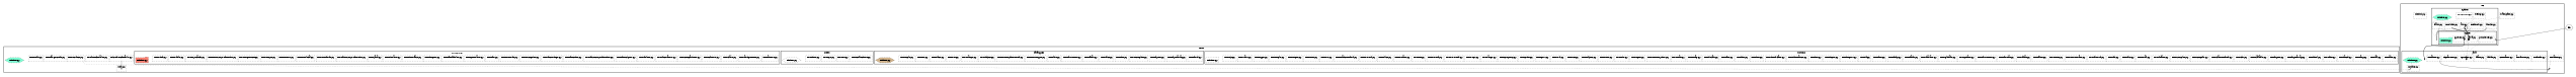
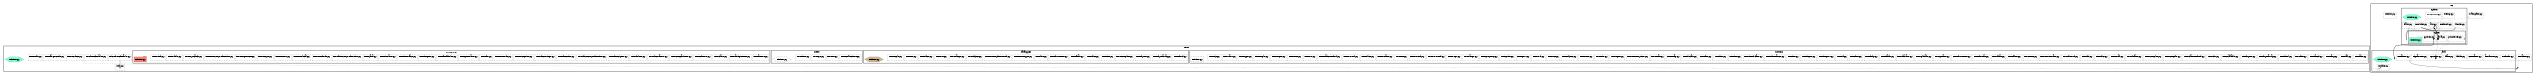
  strict digraph {
    compound=true
    concentrate=true
    node [shape=point style=invis]
    edge [color=gray40 style=dashed]
    GRAPH_DUMMY241
    GRAPH_DUMMY252
    GRAPH_DUMMY258
    GRAPH_DUMMY264
    GRAPH_DUMMY271
    GRAPH_DUMMY280
    GRAPH_DUMMY295
    GRAPH_DUMMY301
    GRAPH_DUMMY307
    GRAPH_DUMMY314
    GRAPH_DUMMY321
    GRAPH_DUMMY328
    GRAPH_DUMMY335
    GRAPH_DUMMY342
    GRAPH_DUMMY388
    GRAPH_DUMMY351
    GRAPH_DUMMY357
    GRAPH_DUMMY364
    GRAPH_DUMMY375
    GRAPH_DUMMY395
    GRAPH_DUMMY402
    GRAPH_DUMMY417
    GRAPH_DUMMY424
    GRAPH_DUMMY431
    GRAPH_DUMMY439
    GRAPH_DUMMY448
    GRAPH_DUMMY459
    GRAPH_DUMMY468
    GRAPH_DUMMY475
    GRAPH_DUMMY482
    GRAPH_DUMMY489
    GRAPH_DUMMY496
    GRAPH_DUMMY503
    GRAPH_DUMMY506
    GRAPH_DUMMY513
    GRAPH_DUMMY532
    GRAPH_DUMMY557
    GRAPH_DUMMY564
    GRAPH_DUMMY571
    GRAPH_DUMMY579
    GRAPH_DUMMY590
    GRAPH_DUMMY606
    GRAPH_DUMMY620
    GRAPH_DUMMY671
    GRAPH_DUMMY627
    GRAPH_DUMMY642
    GRAPH_DUMMY657
    GRAPH_DUMMY664
    GRAPH_DUMMY678
    GRAPH_DUMMY685
    GRAPH_DUMMY711
    GRAPH_DUMMY728
    GRAPH_DUMMY735
    GRAPH_DUMMY742
    GRAPH_DUMMY749
    GRAPH_DUMMY765
    GRAPH_DUMMY779
    GRAPH_DUMMY790
    GRAPH_DUMMY795
    GRAPH_DUMMY808
    GRAPH_DUMMY817
    GRAPH_DUMMY824
    GRAPH_DUMMY831
    GRAPH_DUMMY854
    GRAPH_DUMMY861
    GRAPH_DUMMY870
    GRAPH_DUMMY879
    GRAPH_DUMMY890
    GRAPH_DUMMY901
    n70 [label="__init__.py" shape=folder style="dashed,filled" fillcolor=white]
    GRAPH_DUMMY903
    GRAPH_DUMMY923
    GRAPH_DUMMY985
    GRAPH_DUMMY1067
    GRAPH_DUMMY1221
    GRAPH_DUMMY1088
    GRAPH_DUMMY1139
    GRAPH_DUMMY1183
    GRAPH_DUMMY1261
    GRAPH_DUMMY1340
    GRAPH_DUMMY1356
    GRAPH_DUMMY1370
    GRAPH_DUMMY1410
    GRAPH_DUMMY1440
    GRAPH_DUMMY1498
    GRAPH_DUMMY1528
    GRAPH_DUMMY1643
    GRAPH_DUMMY1693
    n89 [label="__init__.py" shape=hexagon style="dashed,filled" fillcolor=tan]
    GRAPH_DUMMY1721
    GRAPH_DUMMY1806
    GRAPH_DUMMY1815
    GRAPH_DUMMY1985
    GRAPH_DUMMY2047
    n95 [label="__init__.py" shape=hexagon style="dashed,filled" fillcolor=white]
    GRAPH_DUMMY2049
    GRAPH_DUMMY2056
    GRAPH_DUMMY2097
    GRAPH_DUMMY2132
    GRAPH_DUMMY2145
    GRAPH_DUMMY2206
    GRAPH_DUMMY2213
    GRAPH_DUMMY2228
    GRAPH_DUMMY2243
    GRAPH_DUMMY2316
    GRAPH_DUMMY2250
    GRAPH_DUMMY2257
    GRAPH_DUMMY2284
    GRAPH_DUMMY2293
    GRAPH_DUMMY2399
    GRAPH_DUMMY2484
    GRAPH_DUMMY2511
    GRAPH_DUMMY2572
    GRAPH_DUMMY2579
    GRAPH_DUMMY2588
    GRAPH_DUMMY2629
    GRAPH_DUMMY2638
    GRAPH_DUMMY2677
    GRAPH_DUMMY2688
    GRAPH_DUMMY2693
    GRAPH_DUMMY2704
    GRAPH_DUMMY2713
    GRAPH_DUMMY2720
    GRAPH_DUMMY2779
    GRAPH_DUMMY2802
    GRAPH_DUMMY2819
    n127 [label="__init__.py" shape=folder style="dashed,filled" fillcolor=salmon]
    GRAPH_DUMMY1695
    GRAPH_DUMMY2821
    GRAPH_DUMMY2837
    GRAPH_DUMMY2957
    GRAPH_DUMMY2968
    GRAPH_DUMMY3035
    GRAPH_DUMMY3317
    n135 [label="__init__.py" shape=hexagon style="dashed,filled" fillcolor=aquamarine]
    GRAPH_DUMMY4804
    GRAPH_DUMMY3456
    GRAPH_DUMMY4233
    GRAPH_DUMMY4575
    GRAPH_DUMMY4636
    GRAPH_DUMMY4874
    GRAPH_DUMMY4970
    GRAPH_DUMMY7320
    GRAPH_DUMMY7328
    GRAPH_DUMMY7326
    n146 [label="__init__.py" shape=hexagon style="dashed,filled" fillcolor=aquamarine]
    GRAPH_DUMMY8449
    GRAPH_DUMMY8522
    GRAPH_DUMMY8630
    GRAPH_DUMMY8687
    n151 [label="__init__.py" shape=folder style="dashed,filled" fillcolor=aquamarine]
    GRAPH_DUMMY7335
    GRAPH_DUMMY7653
    GRAPH_DUMMY7764
    GRAPH_DUMMY7897
    GRAPH_DUMMY7799
    GRAPH_DUMMY8234
    GRAPH_DUMMY8309
    GRAPH_DUMMY8689
    n160 [label="__init__.py" shape=hexagon style="dashed,filled" fillcolor=aquamarine]
    GRAPH_DUMMY8691
    GRAPH_DUMMY8732
    GRAPH_DUMMY8734
    GRAPH_DUMMY8731
-   55 [shape=hexagon style=filled fillcolor=white]
    subgraph cluster_1 {
      label=tests
      style=bold
      GRAPH_DUMMY3317
      n135
      subgraph cluster_2 {
        label=builtins
        style=bold
        GRAPH_DUMMY901
        n70
        subgraph cluster_3 {
          label="test_abs.py"
          style=dashed
          GRAPH_DUMMY241
        }
        subgraph cluster_4 {
          label="test_all.py"
          style=dashed
          GRAPH_DUMMY252
        }
        subgraph cluster_5 {
          label="test_any.py"
          style=dashed
          GRAPH_DUMMY258
        }
        subgraph cluster_6 {
          label="test_ascii.py"
          style=dashed
          GRAPH_DUMMY264
        }
        subgraph cluster_7 {
          label="test_bin.py"
          style=dashed
          GRAPH_DUMMY271
        }
        subgraph cluster_8 {
          label="test_bool.py"
          style=dashed
          GRAPH_DUMMY280
        }
        subgraph cluster_9 {
          label="test_bytearray.py"
          style=dashed
          GRAPH_DUMMY295
        }
        subgraph cluster_10 {
          label="test_bytes.py"
          style=dashed
          GRAPH_DUMMY301
        }
        subgraph cluster_11 {
          label="test_callable.py"
          style=dashed
          GRAPH_DUMMY307
        }
        subgraph cluster_12 {
          label="test_chr.py"
          style=dashed
          GRAPH_DUMMY314
        }
        subgraph cluster_13 {
          label="test_classmethod.py"
          style=dashed
          GRAPH_DUMMY321
        }
        subgraph cluster_14 {
          label="test_compile.py"
          style=dashed
          GRAPH_DUMMY328
        }
        subgraph cluster_15 {
          label="test_complex.py"
          style=dashed
          GRAPH_DUMMY335
        }
        subgraph cluster_16 {
          label="test_delattr.py"
          style=dashed
          GRAPH_DUMMY342
        }
        subgraph cluster_17 {
          label="test_eval.py"
          style=dashed
          GRAPH_DUMMY388
        }
        subgraph cluster_18 {
          label="test_dict.py"
          style=dashed
          GRAPH_DUMMY351
        }
        subgraph cluster_19 {
          label="test_dir.py"
          style=dashed
          GRAPH_DUMMY357
        }
        subgraph cluster_20 {
          label="test_divmod.py"
          style=dashed
          GRAPH_DUMMY364
        }
        subgraph cluster_21 {
          label="test_enumerate.py"
          style=dashed
          GRAPH_DUMMY375
        }
        subgraph cluster_22 {
          label="test_exec.py"
          style=dashed
          GRAPH_DUMMY395
        }
        subgraph cluster_23 {
          label="test_filter.py"
          style=dashed
          GRAPH_DUMMY402
        }
        subgraph cluster_24 {
          label="test_float.py"
          style=dashed
          GRAPH_DUMMY417
        }
        subgraph cluster_25 {
          label="test_format.py"
          style=dashed
          GRAPH_DUMMY424
        }
        subgraph cluster_26 {
          label="test_frozenset.py"
          style=dashed
          GRAPH_DUMMY431
        }
        subgraph cluster_27 {
          label="test_getattr.py"
          style=dashed
          GRAPH_DUMMY439
        }
        subgraph cluster_28 {
          label="test_globals.py"
          style=dashed
          GRAPH_DUMMY448
        }
        subgraph cluster_29 {
          label="test_hasattr.py"
          style=dashed
          GRAPH_DUMMY459
        }
        subgraph cluster_30 {
          label="test_hash.py"
          style=dashed
          GRAPH_DUMMY468
        }
        subgraph cluster_31 {
          label="test_help.py"
          style=dashed
          GRAPH_DUMMY475
        }
        subgraph cluster_32 {
          label="test_hex.py"
          style=dashed
          GRAPH_DUMMY482
        }
        subgraph cluster_33 {
          label="test_id.py"
          style=dashed
          GRAPH_DUMMY489
        }
        subgraph cluster_34 {
          label="test_import.py"
          style=dashed
          GRAPH_DUMMY496
        }
        subgraph cluster_35 {
          label="test_input.py"
          style=dashed
          GRAPH_DUMMY503
        }
        subgraph cluster_36 {
          label="test_int.py"
          style=dashed
          GRAPH_DUMMY506
        }
        subgraph cluster_37 {
          label="test_isinstance.py"
          style=dashed
          GRAPH_DUMMY513
        }
        subgraph cluster_38 {
          label="test_issubclass.py"
          style=dashed
          GRAPH_DUMMY532
        }
        subgraph cluster_39 {
          label="test_iter.py"
          style=dashed
          GRAPH_DUMMY557
        }
        subgraph cluster_40 {
          label="test_len.py"
          style=dashed
          GRAPH_DUMMY564
        }
        subgraph cluster_41 {
          label="test_list.py"
          style=dashed
          GRAPH_DUMMY571
        }
        subgraph cluster_42 {
          label="test_locals.py"
          style=dashed
          GRAPH_DUMMY579
        }
        subgraph cluster_43 {
          label="test_map.py"
          style=dashed
          GRAPH_DUMMY590
        }
        subgraph cluster_44 {
          label="test_max.py"
          style=dashed
          GRAPH_DUMMY606
        }
        subgraph cluster_45 {
          label="test_memoryview.py"
          style=dashed
          GRAPH_DUMMY620
        }
        subgraph cluster_46 {
          label="test_open.py"
          style=dashed
          GRAPH_DUMMY671
        }
        subgraph cluster_47 {
          label="test_min.py"
          style=dashed
          GRAPH_DUMMY627
        }
        subgraph cluster_48 {
          label="test_next.py"
          style=dashed
          GRAPH_DUMMY642
        }
        subgraph cluster_49 {
          label="test_object.py"
          style=dashed
          GRAPH_DUMMY657
        }
        subgraph cluster_50 {
          label="test_oct.py"
          style=dashed
          GRAPH_DUMMY664
        }
        subgraph cluster_51 {
          label="test_ord.py"
          style=dashed
          GRAPH_DUMMY678
        }
        subgraph cluster_52 {
          label="test_pow.py"
          style=dashed
          GRAPH_DUMMY685
        }
        subgraph cluster_53 {
          label="test_print.py"
          style=dashed
          GRAPH_DUMMY711
        }
        subgraph cluster_54 {
          label="test_property.py"
          style=dashed
          GRAPH_DUMMY728
        }
        subgraph cluster_55 {
          label="test_range.py"
          style=dashed
          GRAPH_DUMMY735
        }
        subgraph cluster_56 {
          label="test_repr.py"
          style=dashed
          GRAPH_DUMMY742
        }
        subgraph cluster_57 {
          label="test_reversed.py"
          style=dashed
          GRAPH_DUMMY749
        }
        subgraph cluster_58 {
          label="test_round.py"
          style=dashed
          GRAPH_DUMMY765
        }
        subgraph cluster_59 {
          label="test_set.py"
          style=dashed
          GRAPH_DUMMY779
        }
        subgraph cluster_60 {
          label="test_setattr.py"
          style=dashed
          GRAPH_DUMMY790
        }
        subgraph cluster_61 {
          label="test_slice.py"
          style=dashed
          GRAPH_DUMMY795
        }
        subgraph cluster_62 {
          label="test_sorted.py"
          style=dashed
          GRAPH_DUMMY808
        }
        subgraph cluster_63 {
          label="test_staticmethod.py"
          style=dashed
          GRAPH_DUMMY817
        }
        subgraph cluster_64 {
          label="test_str.py"
          style=dashed
          GRAPH_DUMMY824
        }
        subgraph cluster_65 {
          label="test_sum.py"
          style=dashed
          GRAPH_DUMMY831
        }
        subgraph cluster_66 {
          label="test_super.py"
          style=dashed
          GRAPH_DUMMY854
        }
        subgraph cluster_67 {
          label="test_tuple.py"
          style=dashed
          GRAPH_DUMMY861
        }
        subgraph cluster_68 {
          label="test_type.py"
          style=dashed
          GRAPH_DUMMY870
        }
        subgraph cluster_69 {
          label="test_vars.py"
          style=dashed
          GRAPH_DUMMY879
        }
        subgraph cluster_70 {
          label="test_zip.py"
          style=dashed
          GRAPH_DUMMY890
        }
      }
      subgraph cluster_71 {
        label=datatypes
        style=bold
        GRAPH_DUMMY1693
        n89
        subgraph cluster_72 {
          label="test_bool.py"
          style=dashed
          GRAPH_DUMMY903
        }
        subgraph cluster_73 {
          label="test_bytearray.py"
          style=dashed
          GRAPH_DUMMY923
        }
        subgraph cluster_74 {
          label="test_bytes.py"
          style=dashed
          GRAPH_DUMMY985
        }
        subgraph cluster_75 {
          label="test_complex.py"
          style=dashed
          GRAPH_DUMMY1067
        }
        subgraph cluster_76 {
          label="test_int.py"
          style=dashed
          GRAPH_DUMMY1221
        }
        subgraph cluster_77 {
          label="test_dict.py"
          style=dashed
          GRAPH_DUMMY1088
        }
        subgraph cluster_78 {
          label="test_float.py"
          style=dashed
          GRAPH_DUMMY1139
        }
        subgraph cluster_79 {
          label="test_frozenset.py"
          style=dashed
          GRAPH_DUMMY1183
        }
        subgraph cluster_80 {
          label="test_list.py"
          style=dashed
          GRAPH_DUMMY1261
        }
        subgraph cluster_81 {
          label="test_NoneType.py"
          style=dashed
          GRAPH_DUMMY1340
        }
        subgraph cluster_82 {
          label="test_NotImplemented.py"
          style=dashed
          GRAPH_DUMMY1356
        }
        subgraph cluster_83 {
          label="test_object.py"
          style=dashed
          GRAPH_DUMMY1370
        }
        subgraph cluster_84 {
          label="test_range.py"
          style=dashed
          GRAPH_DUMMY1410
        }
        subgraph cluster_85 {
          label="test_set.py"
          style=dashed
          GRAPH_DUMMY1440
        }
        subgraph cluster_86 {
          label="test_slice.py"
          style=dashed
          GRAPH_DUMMY1498
        }
        subgraph cluster_87 {
          label="test_str.py"
          style=dashed
          GRAPH_DUMMY1528
        }
        subgraph cluster_88 {
          label="test_tuple.py"
          style=dashed
          GRAPH_DUMMY1643
        }
      }
      subgraph cluster_89 {
        label=stdlib
        style=bold
        GRAPH_DUMMY2047
        n95
        subgraph cluster_90 {
          label="test_collections.py"
          style=dashed
          GRAPH_DUMMY1721
        }
        subgraph cluster_91 {
          label="test_os.py"
          style=dashed
          GRAPH_DUMMY1806
        }
        subgraph cluster_92 {
          label="test_sys.py"
          style=dashed
          GRAPH_DUMMY1815
        }
        subgraph cluster_93 {
          label="test_time.py"
          style=dashed
          GRAPH_DUMMY1985
        }
      }
      subgraph cluster_94 {
        label=structures
        style=bold
        GRAPH_DUMMY2819
        n127
        subgraph cluster_95 {
          label="test_assert.py"
          style=dashed
          GRAPH_DUMMY2049
        }
        subgraph cluster_96 {
          label="test_assignment.py"
          style=dashed
          GRAPH_DUMMY2056
        }
        subgraph cluster_97 {
          label="test_class.py"
          style=dashed
          GRAPH_DUMMY2097
        }
        subgraph cluster_98 {
          label="test_closure.py"
          style=dashed
          GRAPH_DUMMY2132
        }
        subgraph cluster_99 {
          label="test_comparisons.py"
          style=dashed
          GRAPH_DUMMY2145
        }
        subgraph cluster_100 {
          label="test_decorators.py"
          style=dashed
          GRAPH_DUMMY2206
        }
        subgraph cluster_101 {
          label="test_delete.py"
          style=dashed
          GRAPH_DUMMY2213
        }
        subgraph cluster_102 {
          label="test_descriptor.py"
          style=dashed
          GRAPH_DUMMY2228
        }
        subgraph cluster_103 {
          label="test_dict_comprehension.py"
          style=dashed
          GRAPH_DUMMY2243
        }
        subgraph cluster_104 {
          label="test_function.py"
          style=dashed
          GRAPH_DUMMY2316
        }
        subgraph cluster_105 {
          label="test_docstrings.py"
          style=dashed
          GRAPH_DUMMY2250
        }
        subgraph cluster_106 {
          label="test_exception.py"
          style=dashed
          GRAPH_DUMMY2257
        }
        subgraph cluster_107 {
          label="test_extends.py"
          style=dashed
          GRAPH_DUMMY2284
        }
        subgraph cluster_108 {
          label="test_for.py"
          style=dashed
          GRAPH_DUMMY2293
        }
        subgraph cluster_109 {
          label="test_generator.py"
          style=dashed
          GRAPH_DUMMY2399
        }
        subgraph cluster_110 {
          label="test_if_elif_else.py"
          style=dashed
          GRAPH_DUMMY2484
        }
        subgraph cluster_111 {
          label="test_import.py"
          style=dashed
          GRAPH_DUMMY2511
        }
        subgraph cluster_112 {
          label="test_interface.py"
          style=dashed
          GRAPH_DUMMY2572
        }
        subgraph cluster_113 {
          label="test_iterator.py"
          style=dashed
          GRAPH_DUMMY2579
        }
        subgraph cluster_114 {
          label="test_java.py"
          style=dashed
          GRAPH_DUMMY2588
        }
        subgraph cluster_115 {
          label="test_list_comprehension.py"
          style=dashed
          GRAPH_DUMMY2629
        }
        subgraph cluster_116 {
          label="test_methods.py"
          style=dashed
          GRAPH_DUMMY2638
        }
        subgraph cluster_117 {
          label="test_nonlocal.py"
          style=dashed
          GRAPH_DUMMY2677
        }
        subgraph cluster_118 {
          label="test_return.py"
          style=dashed
          GRAPH_DUMMY2688
        }
        subgraph cluster_119 {
          label="test_scope.py"
          style=dashed
          GRAPH_DUMMY2693
        }
        subgraph cluster_120 {
          label="test_sequences.py"
          style=dashed
          GRAPH_DUMMY2704
        }
        subgraph cluster_121 {
          label="test_set_comprehension.py"
          style=dashed
          GRAPH_DUMMY2713
        }
        subgraph cluster_122 {
          label="test_try_catch.py"
          style=dashed
          GRAPH_DUMMY2720
        }
        subgraph cluster_123 {
          label="test_while.py"
          style=dashed
          GRAPH_DUMMY2779
        }
        subgraph cluster_124 {
          label="test_with.py"
          style=dashed
          GRAPH_DUMMY2802
        }
      }
      subgraph cluster_125 {
        label="microbenchmarks.py"
        style=dashed
        GRAPH_DUMMY1695
      }
      subgraph cluster_126 {
        label="test_benchmarks.py"
        style=dashed
        GRAPH_DUMMY2821
      }
      subgraph cluster_127 {
        label="test_codecs.py"
        style=dashed
        GRAPH_DUMMY2837
      }
      subgraph cluster_128 {
        label="test_large_code.py"
        style=dashed
        GRAPH_DUMMY2957
      }
      subgraph cluster_129 {
        label="test_utils.py"
        style=dashed
        GRAPH_DUMMY2968
      }
      subgraph cluster_130 {
        label="utils.py"
        style=dashed
        GRAPH_DUMMY3035
      }
    }
    subgraph cluster_131 {
      label=voc
      style=bold
      GRAPH_DUMMY8731
      subgraph cluster_132 {
        label=java
        style=bold
        GRAPH_DUMMY7326
        n146
        subgraph cluster_133 {
          label="methods.py"
          style=dashed
          GRAPH_DUMMY4804
        }
        subgraph cluster_134 {
          label="attributes.py"
          style=dashed
          GRAPH_DUMMY3456
        }
        subgraph cluster_135 {
          label="constants.py"
          style=dashed
          GRAPH_DUMMY4233
        }
        subgraph cluster_136 {
          label="fields.py"
          style=dashed
          GRAPH_DUMMY4575
        }
        subgraph cluster_137 {
          label="klass.py"
          style=dashed
          GRAPH_DUMMY4636
        }
        subgraph cluster_138 {
          label="mutf_8.py"
          style=dashed
          GRAPH_DUMMY4874
        }
        subgraph cluster_139 {
          label="opcodes.py"
          style=dashed
          GRAPH_DUMMY4970
        }
        subgraph cluster_140 {
          label="signatures.py"
          style=dashed
          GRAPH_DUMMY7320
        }
        subgraph cluster_141 {
          label="__main__.py"
          style=dashed
          GRAPH_DUMMY7328
        }
      }
      subgraph cluster_142 {
        label=python
        style=bold
        GRAPH_DUMMY8689
        n160
        subgraph cluster_143 {
          label=types
          style=bold
          GRAPH_DUMMY8687
          n151
          subgraph cluster_144 {
            label="java.py"
            style=dashed
            GRAPH_DUMMY8449
          }
          subgraph cluster_145 {
            label="primitives.py"
            style=dashed
            GRAPH_DUMMY8522
          }
          subgraph cluster_146 {
            label="python.py"
            style=dashed
            GRAPH_DUMMY8630
          }
        }
        subgraph cluster_147 {
          label="ast.py"
          style=dashed
          GRAPH_DUMMY7335
        }
        subgraph cluster_148 {
          label="blocks.py"
          style=dashed
          GRAPH_DUMMY7653
        }
        subgraph cluster_149 {
          label="debug.py"
          style=dashed
          GRAPH_DUMMY7764
        }
        subgraph cluster_150 {
          label="methods.py"
          style=dashed
          GRAPH_DUMMY7897
        }
        subgraph cluster_151 {
          label="klass.py"
          style=dashed
          GRAPH_DUMMY7799
        }
        subgraph cluster_152 {
          label="modules.py"
          style=dashed
          GRAPH_DUMMY8234
        }
        subgraph cluster_153 {
          label="structures.py"
          style=dashed
          GRAPH_DUMMY8309
        }
      }
      subgraph cluster_154 {
        label="transpiler.py"
        style=dashed
        GRAPH_DUMMY8691
      }
      subgraph cluster_155 {
        label="__init__.py"
        style=dashed
        GRAPH_DUMMY8732
      }
      subgraph cluster_156 {
        label="__main__.py"
        style=dashed
        GRAPH_DUMMY8734
      }
    }
    GRAPH_DUMMY1695 -> GRAPH_DUMMY3035 [style=bold]
    GRAPH_DUMMY2837 -> GRAPH_DUMMY4874
    GRAPH_DUMMY7328 -> GRAPH_DUMMY8731 [style=bold]
    n146 -> GRAPH_DUMMY4874
    GRAPH_DUMMY8449 -> GRAPH_DUMMY4970 [color=black]
    GRAPH_DUMMY8522 -> GRAPH_DUMMY4970
    GRAPH_DUMMY8630 -> GRAPH_DUMMY4970 [style=dotted]
    GRAPH_DUMMY8630 -> GRAPH_DUMMY7326 [color=black style=bold]
    GRAPH_DUMMY7335 -> GRAPH_DUMMY4970 [color=black]
    GRAPH_DUMMY7335 -> GRAPH_DUMMY8449 [color=black style=bold]
    GRAPH_DUMMY7335 -> GRAPH_DUMMY8630
    GRAPH_DUMMY7335 -> GRAPH_DUMMY7335 [color=black style=bold]
    GRAPH_DUMMY7653 -> GRAPH_DUMMY4970 [style=bold]
    GRAPH_DUMMY7653 -> GRAPH_DUMMY8449
    GRAPH_DUMMY7653 -> GRAPH_DUMMY8630 [color=black]
    GRAPH_DUMMY7653 -> GRAPH_DUMMY8687
    GRAPH_DUMMY7764 -> GRAPH_DUMMY4970 [style=dotted]
    GRAPH_DUMMY7764 -> GRAPH_DUMMY7335
    GRAPH_DUMMY7897 -> GRAPH_DUMMY4970 [color=black style=dotted]
    GRAPH_DUMMY7897 -> GRAPH_DUMMY8449 [style=dotted]
    GRAPH_DUMMY7897 -> GRAPH_DUMMY8630 [color=black]
    GRAPH_DUMMY7799 -> GRAPH_DUMMY4970 [style=bold]
    GRAPH_DUMMY7799 -> GRAPH_DUMMY8449 [color=black style=dotted]
    GRAPH_DUMMY7799 -> GRAPH_DUMMY8630 [color=black style=dotted]
    GRAPH_DUMMY8234 -> GRAPH_DUMMY4970 [style=dotted]
    GRAPH_DUMMY8234 -> GRAPH_DUMMY8449 [color=black style=bold]
    GRAPH_DUMMY8234 -> GRAPH_DUMMY8630 [style=bold]
    GRAPH_DUMMY8309 -> GRAPH_DUMMY4970 [color=black style=dotted]
    GRAPH_DUMMY8691 -> GRAPH_DUMMY7335
    GRAPH_DUMMY8734 -> GRAPH_DUMMY8731 [color=black]
-   55 -> GRAPH_DUMMY8687 [style=bold]
  }
